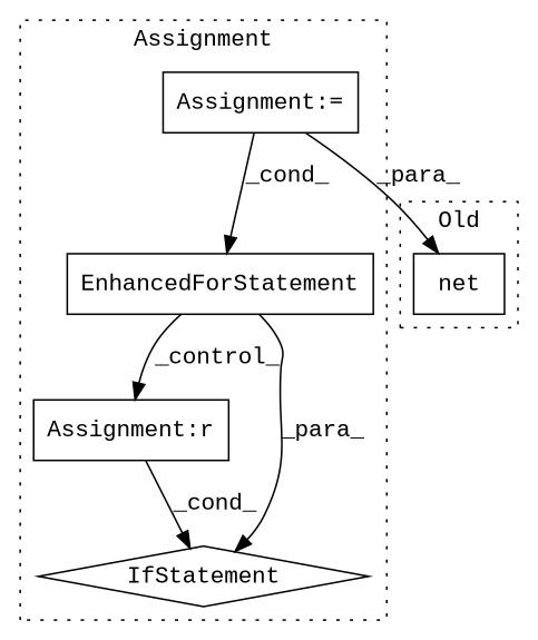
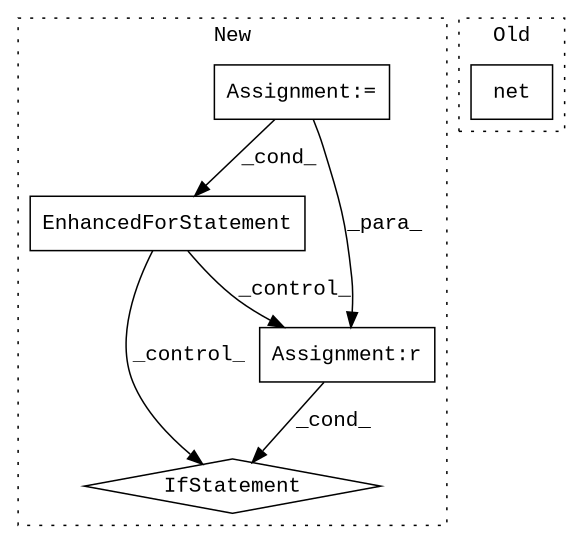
  digraph {
    fontname="Liberation Mono"
    node [fontname="Liberation Mono" l="68,2" s="53751,53861" shape=box]
    edge [fontname="Liberation Mono"]
    n1 [a=70 label=EnhancedForStatement]
    n2 [a=7 label="Assignment:="]
    n3 [a=27 l=4 label="Assignment:r" s=54043]
    n4 [a=25 l="4,2" label=IfStatement s="54035,54050" shape=diamond]
    n5 [a=32 l="4,1" label=net s="56968,56973"]
    subgraph cluster_1 {
-     label=Assignment
+     label=New
      style=dotted
      n1
      n2
      n3
      n4
    }
    subgraph cluster_2 {
      label=Old
      style=dotted
      n5
    }
    n1 -> n3 [label=_control_]
-   n1 -> n4 [label=_para_]
+   n1 -> n4 [label=_control_]
    n2 -> n1 [label=_cond_]
-   n2 -> n5 [label=_para_]
+   n2 -> n3 [label=_para_]
    n3 -> n4 [label=_cond_]
  }
